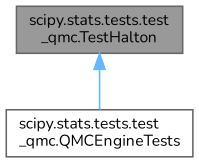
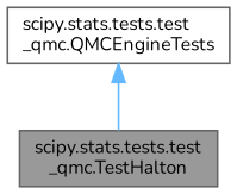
  digraph {
    fontname=Nunito
    node [color=gray40 fontname=Nunito fontsize=10 shape=box style=filled]
    n1 [fillcolor=grey60 fontcolor=black height=0.2 label="scipy.stats.tests.test\l_qmc.TestHalton" width=0.4]
    n2 [fillcolor=white height=0.2 label="scipy.stats.tests.test\l_qmc.QMCEngineTests" width=0.4]
-   n1 -> n2 [color=steelblue1 dir=back fontname=Nunito fontsize=10 labelfontname=Helvetica labelfontsize=10 style=solid]
+   n2 -> n1 [color=steelblue1 dir=back fontname=Nunito fontsize=10 labelfontname=Helvetica labelfontsize=10 style=solid]
  }
